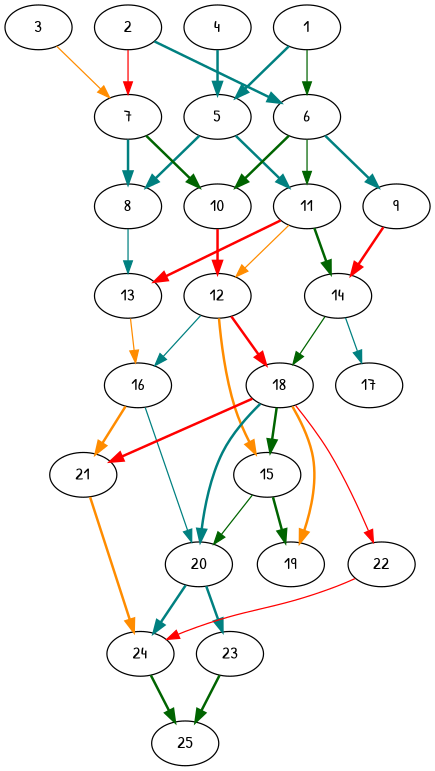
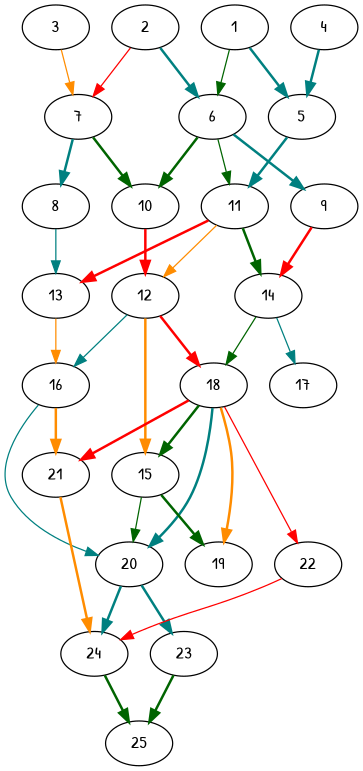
  digraph {
    fontname="Patrick Hand"
    node [alpha=0.08 fontname="Patrick Hand"]
    edge [color=teal fontname="Patrick Hand" style=bold]
    1 [expect_size=33272832]
    5 [alpha=0.05 expect_size=49400832]
    6 [alpha=0.10 expect_size=23852032]
    8 [alpha=0.19 expect_size=16193536]
    11 [alpha=0.00 expect_size=25180160]
    9 [expect_size=29249536]
    10 [alpha=0.13 expect_size=16410624]
    13 [alpha=0.12 expect_size=49690624]
    14 [alpha=0.10 expect_size=11633664]
    12 [alpha=0.20 expect_size=44919808]
    2 [alpha=0.02 expect_size=9326592]
    7 [alpha=0.05 expect_size=16436224]
    3 [alpha=0.04 expect_size=39326720]
    4 [alpha=0.07 expect_size=9719808]
    16 [expect_size=40688640]
    18 [alpha=0.09 expect_size=28472320]
    17 [alpha=0.14 expect_size=16992256]
    15 [alpha=0.02 expect_size=28644352]
    20 [alpha=0.03 expect_size=44321792]
    21 [alpha=0.18 expect_size=27319296]
    19 [alpha=0.19 expect_size=25067520]
    22 [alpha=0.16 expect_size=28449792]
    23 [expect_size=28281856]
    24 [alpha=0.02 expect_size=8339456]
    25 [alpha=0.14 expect_size=31213568]
    1 -> 5
    1 -> 6 [color=darkgreen style=solid]
-   5 -> 8
    5 -> 11
    6 -> 11 [color=darkgreen style=solid]
    6 -> 9
    6 -> 10 [color=darkgreen]
    8 -> 13 [style=solid]
    11 -> 13 [color=red]
    11 -> 14 [color=darkgreen]
    11 -> 12 [color=darkorange style=solid]
    9 -> 14 [color=red]
    10 -> 12 [color=red]
    13 -> 16 [color=darkorange style=solid]
    14 -> 18 [color=darkgreen style=solid]
    14 -> 17 [style=solid]
    12 -> 16 [style=solid]
    12 -> 18 [color=red]
    12 -> 15 [color=darkorange]
    2 -> 6
    2 -> 7 [color=red style=solid]
    7 -> 8
    7 -> 10 [color=darkgreen]
    3 -> 7 [color=darkorange style=solid]
    4 -> 5
    16 -> 20 [style=solid]
    16 -> 21 [color=darkorange]
    18 -> 15 [color=darkgreen]
    18 -> 20
    18 -> 21 [color=red]
    18 -> 19 [color=darkorange]
    18 -> 22 [color=red style=solid]
    15 -> 20 [color=darkgreen style=solid]
    15 -> 19 [color=darkgreen]
    20 -> 23
    20 -> 24
    21 -> 24 [color=darkorange]
    22 -> 24 [color=red style=solid]
    23 -> 25 [color=darkgreen]
    24 -> 25 [color=darkgreen]
  }
